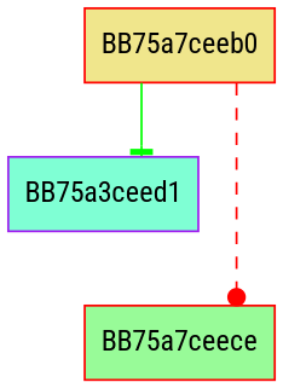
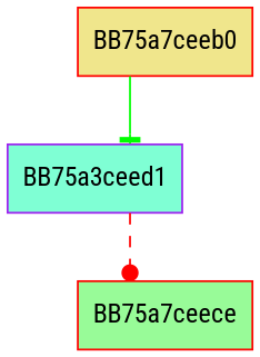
  digraph {
    fontname="Roboto Condensed"
    splines=ortho
    node [color=red fontname="Roboto Condensed" shape=box style=filled]
    edge [fontname="Roboto Condensed"]
    BB75a7ceeb0 [fillcolor=khaki]
    n2 [color=purple fillcolor=aquamarine label=BB75a3ceed1]
    BB75a7ceece [fillcolor=palegreen]
    BB75a7ceeb0 -> n2 [arrowhead=tee color=green style=solid]
-   BB75a7ceeb0 -> BB75a7ceece [arrowhead=dot color=red style=dashed]
+   n2 -> BB75a7ceece [arrowhead=dot color=red style=dashed]
  }
